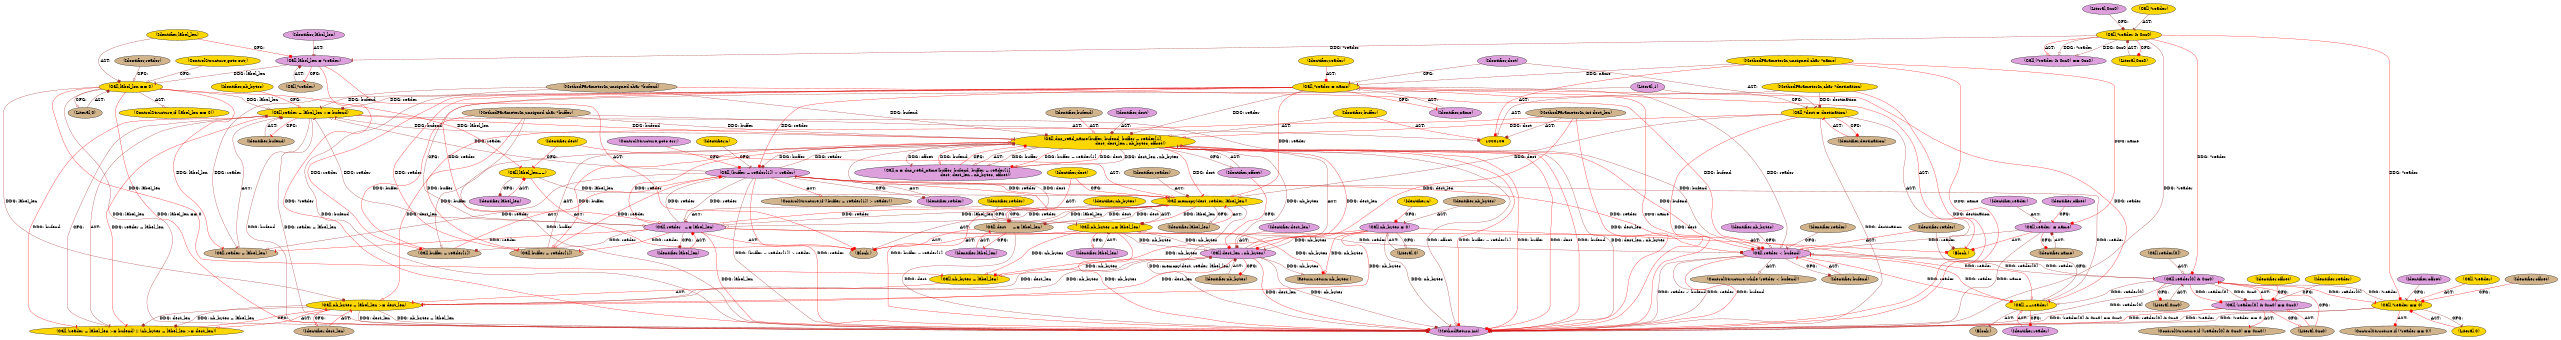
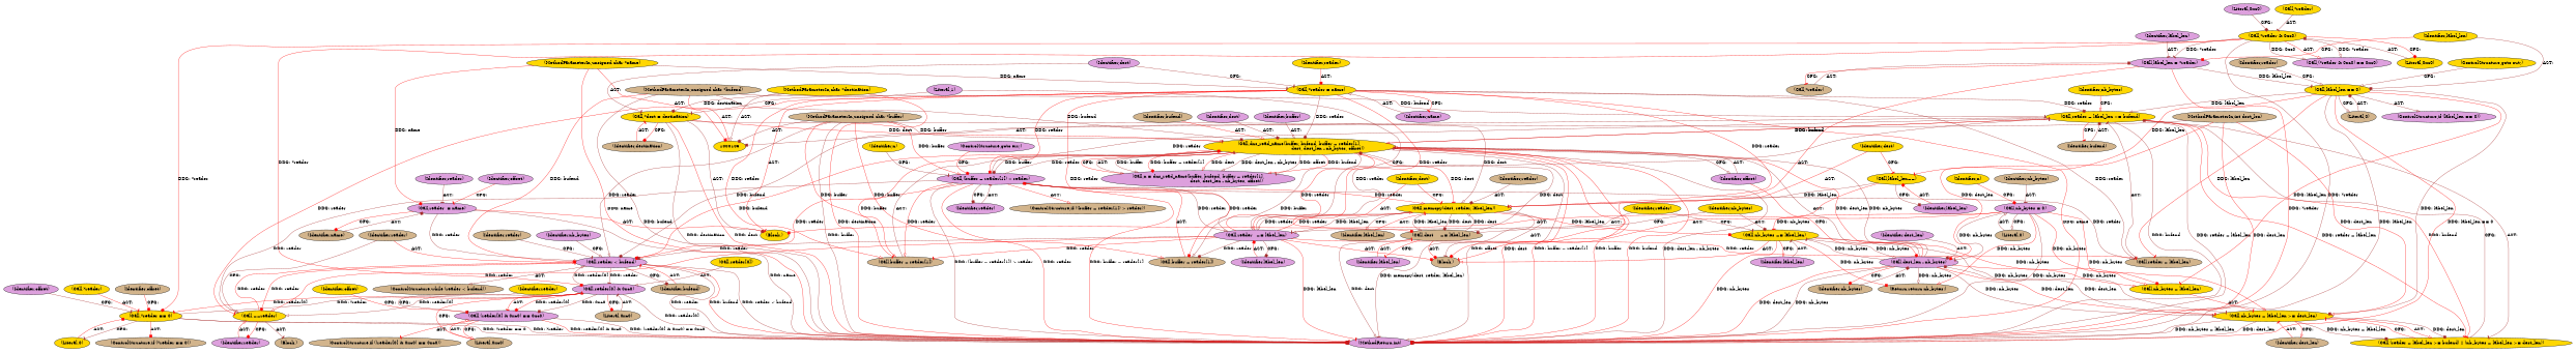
  digraph {
    node [fillcolor=gold style=filled]
    edge [arrowhead=box color=brown]
    n1 [fillcolor=plum label="(Call,reader < bufend)"]
    n2 [label="(Call,++reader)"]
    n3 [fillcolor=plum label="(Call,reader[0] & 0xc0)"]
    n4 [fillcolor=plum label="(MethodReturn,int)"]
    n5 [fillcolor=tan label="(ControlStructure,while (reader < bufend))"]
    n6 [fillcolor=tan label="(Identifier,bufend)"]
    n7 [fillcolor=tan label="(Block,)"]
    n8 [fillcolor=plum label="(Identifier,reader)"]
    n9 [label="(Call,*reader == 0)"]
    n10 [fillcolor=plum label="(Call,(reader[0] & 0xc0) == 0xc0)"]
    n11 [fillcolor=tan label="(Literal,0xc0)"]
    n12 [label="(Literal,0)"]
    n13 [fillcolor=tan label="(ControlStructure,if (*reader == 0))"]
    n14 [fillcolor=tan label="(ControlStructure,if ((reader[0] & 0xc0) == 0xc0))"]
    n15 [fillcolor=tan label="(Literal,0xc0)"]
    n16 [fillcolor=plum label="(Call,reader  = name)"]
    n17 [label="(Block,)"]
    n18 [fillcolor=tan label="(Identifier,name)"]
    n19 [label="(MethodParameterIn,unsigned char *name)"]
    n20 [label="(Call,*reader = name)"]
    1000105
    n22 [fillcolor=plum label="(Call,(buffer + reader[1]) > reader)"]
    n23 [label="(Call,dns_read_name(buffer, bufend, buffer + reader[1],\n                                         dest, dest_len - nb_bytes, offset))"]
    n24 [label="(Call,memcpy(dest, reader, label_len))"]
    n25 [fillcolor=plum label="(Call,reader   += label_len)"]
    n26 [label="(Call,reader + label_len >= bufend)"]
    n27 [fillcolor=tan label="(Call,reader + label_len)"]
    n28 [fillcolor=tan label="(Call,buffer + reader[1])"]
    n29 [fillcolor=tan label="(Call,buffer + reader[1])"]
    n30 [fillcolor=plum label="(Identifier,name)"]
    n31 [fillcolor=plum label="(Identifier,reader)"]
    n32 [fillcolor=tan label="(ControlStructure,if ((buffer + reader[1]) > reader))"]
    n33 [fillcolor=plum label="(Call,n = dns_read_name(buffer, bufend, buffer + reader[1],\n                                         dest, dest_len - nb_bytes, offset))"]
    n34 [fillcolor=plum label="(Identifier,offset)"]
    n35 [fillcolor=tan label="(Call,dest     += label_len)"]
    n36 [fillcolor=tan label="(Block,)"]
    n37 [label="(Call,nb_bytes += label_len)"]
    n38 [fillcolor=tan label="(Identifier,label_len)"]
    n39 [fillcolor=plum label="(Identifier,label_len)"]
    n40 [label="(Call,(reader + label_len >= bufend) || (nb_bytes + label_len >= dest_len))"]
    n41 [fillcolor=tan label="(Identifier,bufend)"]
    n42 [fillcolor=plum label="(Call,dest_len - nb_bytes)"]
    n43 [fillcolor=tan label="(MethodParameterIn,unsigned char *buffer)"]
    n44 [fillcolor=plum label="(Identifier,label_len)"]
    n45 [label="(Call,nb_bytes + label_len >= dest_len)"]
    n46 [label="(Call,nb_bytes + label_len)"]
    n47 [fillcolor=tan label="(Return,return nb_bytes;)"]
    n48 [fillcolor=plum label="(Identifier,label_len)"]
    n49 [label="(Call,*dest = destination)"]
    n50 [fillcolor=tan label="(Identifier,destination)"]
    n51 [label="(MethodParameterIn,char *destination)"]
    n52 [label="(Call,label_len++)"]
    n53 [fillcolor=plum label="(Identifier,label_len)"]
    n54 [label="(Call,label_len == 0)"]
    n55 [fillcolor=tan label="(Literal,0)"]
-   n56 [label="(ControlStructure,if (label_len == 0))"]
+   n56 [fillcolor=plum label="(ControlStructure,if (label_len == 0))"]
    n57 [fillcolor=tan label="(Identifier,dest_len)"]
    n58 [fillcolor=plum label="(Call,label_len = *reader)"]
    n59 [fillcolor=tan label="(Call,*reader)"]
    n60 [label="(Call,*reader & 0xc0)"]
    n61 [fillcolor=plum label="(Call,(*reader & 0xc0) == 0xc0)"]
    n62 [label="(Literal,0xc0)"]
    n63 [fillcolor=tan label="(Identifier,nb_bytes)"]
    n64 [fillcolor=plum label="(Call,nb_bytes = 0)"]
    n65 [fillcolor=tan label="(Literal,0)"]
    n66 [fillcolor=tan label="(MethodParameterIn,int dest_len)"]
    n67 [fillcolor=tan label="(MethodParameterIn,unsigned char *bufend)"]
    n68 [fillcolor=plum label="(Identifier,offset)"]
    n69 [label="(Identifier,label_len)"]
    n70 [label="(Identifier,dest)"]
    n71 [fillcolor=tan label="(Identifier,bufend)"]
    n72 [fillcolor=tan label="(Identifier,reader)"]
    n73 [fillcolor=tan label="(Identifier,reader)"]
    n74 [fillcolor=plum label="(Identifier,offset)"]
    n75 [label="(Identifier,reader)"]
    n76 [fillcolor=plum label="(Literal,1)"]
    n77 [fillcolor=plum label="(ControlStructure,goto err;)"]
    n78 [label="(Identifier,n)"]
    n79 [fillcolor=plum label="(Literal,0xc0)"]
    n80 [label="(Call,*reader)"]
    n81 [label="(Identifier,offset)"]
    n82 [fillcolor=plum label="(Identifier,dest)"]
    n83 [fillcolor=tan label="(Identifier,reader)"]
    n84 [label="(Identifier,n)"]
    n85 [fillcolor=tan label="(Identifier,reader)"]
    n86 [fillcolor=plum label="(Identifier,dest)"]
    n87 [fillcolor=tan label="(Identifier,nb_bytes)"]
    n88 [fillcolor=plum label="(Identifier,reader)"]
    n89 [label="(Call,*reader)"]
    n90 [label="(Identifier,nb_bytes)"]
    n91 [label="(Identifier,dest)"]
-   n92 [label="(Identifier,buffer)"]
-   n93 [fillcolor=tan label="(Call,reader[0])"]
+   n92 [fillcolor=plum label="(Identifier,buffer)"]
+   n93 [label="(Call,reader[0])"]
    n94 [fillcolor=plum label="(Identifier,nb_bytes)"]
    n95 [label="(Identifier,reader)"]
    n96 [label="(Identifier,nb_bytes)"]
    n97 [fillcolor=tan label="(Identifier,offset)"]
    n98 [fillcolor=plum label="(Identifier,dest_len)"]
    n99 [label="(ControlStructure,goto out;)"]
    n100 [label="(Identifier,reader)"]
    n101 [fillcolor=plum label="(Identifier,label_len)"]
    n1 -> n2 [color=red label="DDG: reader"]
    n1 -> n3 [arrowhead=tee label="DDG: reader"]
    n1 -> n4 [arrowhead=tee label="DDG: reader < bufend"]
    n1 -> n4 [label="DDG: reader"]
    n1 -> n4 [color=red label="DDG: bufend"]
    n1 -> n5 [arrowhead=onormal label="AST: "]
    n1 -> n6 [label="CFG: "]
    n2 -> n1 [arrowhead=tee color=red label="DDG: reader"]
    n2 -> n7 [arrowhead=tee label="AST: "]
    n2 -> n8 [color=red label="CFG: "]
    n3 -> n1 [arrowhead=onormal label="DDG: reader[0]"]
    n3 -> n2 [arrowhead=onormal label="DDG: reader[0]"]
    n3 -> n4 [arrowhead=onormal label="DDG: reader[0]"]
    n3 -> n9 [arrowhead=tee color=red label="DDG: reader[0]"]
    n3 -> n10 [arrowhead=tee color=red label="AST: "]
    n3 -> n10 [color=red label="DDG: reader[0]"]
    n3 -> n10 [label="DDG: 0xc0"]
    n3 -> n11 [color=red label="CFG: "]
    n6 -> n1 [arrowhead=tee color=red label="AST: "]
    n8 -> n2 [arrowhead=onormal color=red label="AST: "]
    n9 -> n3 [arrowhead=onormal label="DDG: *reader"]
    n9 -> n4 [label="DDG: *reader"]
    n9 -> n4 [arrowhead=onormal label="DDG: *reader == 0"]
    n9 -> n12 [arrowhead=tee label="CFG: "]
    n9 -> n13 [color=red label="AST: "]
    n10 -> n4 [arrowhead=onormal label="DDG: (reader[0] & 0xc0) == 0xc0"]
    n10 -> n4 [color=red label="DDG: reader[0] & 0xc0"]
    n10 -> n14 [arrowhead=tee color=red label="AST: "]
    n10 -> n15 [arrowhead=onormal color=red label="CFG: "]
    n11 -> n3 [arrowhead=tee label="AST: "]
    n12 -> n9 [color=red label="AST: "]
    n15 -> n3 [arrowhead=tee color=red label="CFG: "]
    n15 -> n10 [arrowhead=onormal color=red label="AST: "]
    n16 -> n1 [arrowhead=onormal label="DDG: reader"]
    n16 -> n4 [label="DDG: name"]
    n16 -> n17 [color=red label="AST: "]
    n16 -> n18 [color=red label="CFG: "]
    n18 -> n16 [label="AST: "]
    n19 -> n4 [arrowhead=onormal color=red label="DDG: name"]
    n19 -> n16 [color=red label="DDG: name"]
    n19 -> n20 [arrowhead=tee label="DDG: name"]
    n19 -> 1000105 [color=red label="AST: "]
-   n20 -> n1 [arrowhead=onormal label="DDG: reader"]
+   n43 -> n1 [arrowhead=onormal label="DDG: reader"]
    n20 -> n2 [arrowhead=tee color=red label="DDG: reader"]
    n20 -> n4 [arrowhead=tee color=red label="DDG: name"]
    n20 -> n17 [arrowhead=tee color=red label="AST: "]
    n20 -> n22 [color=red label="DDG: reader"]
    n20 -> n23 [label="DDG: reader"]
    n20 -> n24 [arrowhead=onormal color=red label="DDG: reader"]
    n20 -> n25 [arrowhead=onormal color=red label="DDG: reader"]
    n20 -> n26 [label="DDG: reader"]
    n20 -> n27 [arrowhead=tee label="DDG: reader"]
    n20 -> n28 [arrowhead=onormal color=red label="DDG: reader"]
    n20 -> n29 [color=red label="DDG: reader"]
    n20 -> n30 [arrowhead=tee color=red label="CFG: "]
    n22 -> n1 [color=red label="DDG: reader"]
    n22 -> n2 [arrowhead=onormal label="DDG: reader"]
    n22 -> n4 [label="DDG: (buffer + reader[1]) > reader"]
    n22 -> n4 [arrowhead=onormal color=red label="DDG: reader"]
    n22 -> n4 [arrowhead=tee color=red label="DDG: buffer + reader[1]"]
    n22 -> n23 [arrowhead=onormal label="DDG: reader"]
    n22 -> n24 [arrowhead=onormal color=red label="DDG: reader"]
    n22 -> n25 [arrowhead=onormal label="DDG: reader"]
    n22 -> n26 [arrowhead=onormal label="DDG: reader"]
    n22 -> n27 [arrowhead=onormal label="DDG: reader"]
    n22 -> n28 [arrowhead=onormal color=red label="DDG: reader"]
    n22 -> n31 [label="CFG: "]
    n22 -> n32 [arrowhead=onormal color=red label="AST: "]
    n23 -> n1 [color=red label="DDG: bufend"]
    n23 -> n4 [arrowhead=onormal label="DDG: offset"]
    n23 -> n4 [color=red label="DDG: dest"]
    n23 -> n4 [color=red label="DDG: buffer + reader[1]"]
    n23 -> n4 [arrowhead=onormal color=red label="DDG: buffer"]
    n23 -> n4 [arrowhead=tee color=red label="DDG: bufend"]
    n23 -> n4 [arrowhead=tee label="DDG: dest_len - nb_bytes"]
    n23 -> n22 [label="DDG: buffer"]
    n23 -> n24 [arrowhead=tee color=red label="DDG: dest"]
    n23 -> n26 [arrowhead=tee label="DDG: bufend"]
    n23 -> n28 [arrowhead=onormal color=red label="DDG: buffer"]
    n23 -> n29 [arrowhead=onormal label="DDG: buffer"]
    n23 -> n33 [arrowhead=onormal label="AST: "]
    n23 -> n33 [arrowhead=onormal label="DDG: buffer"]
    n23 -> n33 [color=red label="DDG: buffer + reader[1]"]
    n23 -> n33 [arrowhead=onormal color=red label="DDG: dest"]
    n23 -> n33 [arrowhead=onormal label="DDG: dest_len - nb_bytes"]
    n23 -> n33 [arrowhead=tee label="DDG: offset"]
    n23 -> n33 [arrowhead=onormal color=red label="DDG: bufend"]
    n23 -> n34 [arrowhead=onormal label="CFG: "]
    n24 -> n4 [arrowhead=tee label="DDG: memcpy(dest, reader, label_len)"]
    n24 -> n25 [arrowhead=onormal label="DDG: label_len"]
    n24 -> n25 [arrowhead=onormal label="DDG: reader"]
    n24 -> n35 [arrowhead=onormal label="DDG: label_len"]
    n24 -> n35 [label="DDG: dest"]
    n24 -> n36 [arrowhead=tee label="AST: "]
    n24 -> n37 [color=red label="DDG: label_len"]
    n24 -> n38 [arrowhead=onormal label="CFG: "]
    n25 -> n1 [label="DDG: reader"]
    n25 -> n2 [arrowhead=onormal color=red label="DDG: reader"]
    n25 -> n4 [arrowhead=tee color=red label="DDG: label_len"]
    n25 -> n22 [arrowhead=onormal label="DDG: reader"]
    n25 -> n23 [arrowhead=onormal color=red label="DDG: reader"]
    n25 -> n24 [arrowhead=onormal color=red label="DDG: reader"]
    n25 -> n26 [arrowhead=tee label="DDG: reader"]
    n25 -> n27 [arrowhead=tee color=red label="DDG: reader"]
    n25 -> n28 [arrowhead=tee color=red label="DDG: reader"]
    n25 -> n29 [label="DDG: reader"]
    n25 -> n36 [color=red label="AST: "]
    n25 -> n39 [label="CFG: "]
    n26 -> n1 [label="DDG: bufend"]
    n26 -> n4 [label="DDG: bufend"]
    n26 -> n4 [label="DDG: reader + label_len"]
    n26 -> n23 [arrowhead=onormal color=red label="DDG: bufend"]
    n26 -> n40 [arrowhead=tee label="AST: "]
    n26 -> n40 [arrowhead=tee color=red label="DDG: reader + label_len"]
    n26 -> n40 [arrowhead=tee color=red label="DDG: bufend"]
    n26 -> n41 [arrowhead=tee color=red label="CFG: "]
    n27 -> n26 [arrowhead=tee label="AST: "]
    n28 -> n23 [arrowhead=tee label="AST: "]
    n29 -> n22 [color=red label="AST: "]
    n30 -> n20 [arrowhead=onormal label="AST: "]
    n31 -> n22 [arrowhead=tee label="AST: "]
    n33 -> n23 [color=red label="CFG: "]
    n34 -> n23 [arrowhead=tee label="AST: "]
    n34 -> n42 [color=red label="CFG: "]
    n35 -> n4 [arrowhead=onormal label="DDG: dest"]
    n35 -> n23 [label="DDG: dest"]
    n35 -> n24 [arrowhead=onormal label="DDG: dest"]
    n35 -> n36 [color=red label="AST: "]
    n35 -> n44 [arrowhead=tee color=red label="CFG: "]
    n37 -> n4 [arrowhead=onormal color=red label="DDG: nb_bytes"]
    n37 -> n36 [arrowhead=onormal color=red label="AST: "]
    n37 -> n42 [arrowhead=onormal label="DDG: nb_bytes"]
+   n37 -> n45 [arrowhead=tee label="DDG: nb_bytes"]
    n37 -> n46 [arrowhead=onormal color=red label="DDG: nb_bytes"]
    n37 -> n47 [color=red label="DDG: nb_bytes"]
    n37 -> n48 [arrowhead=onormal color=red label="CFG: "]
    n38 -> n24 [arrowhead=tee color=red label="AST: "]
    n39 -> n25 [color=red label="AST: "]
    n40 -> n26 [label="CFG: "]
    n40 -> n45 [arrowhead=tee color=red label="CFG: "]
    n41 -> n26 [label="AST: "]
    n42 -> n4 [label="DDG: nb_bytes"]
    n42 -> n4 [color=red label="DDG: dest_len"]
    n42 -> n23 [arrowhead=onormal label="AST: "]
    n42 -> n23 [arrowhead=onormal color=red label="DDG: dest_len"]
    n42 -> n23 [arrowhead=tee label="DDG: nb_bytes"]
-   n42 -> n37 [arrowhead=onormal label="DDG: nb_bytes"]
+   n42 -> n37 [arrowhead=tee label="DDG: nb_bytes"]
    n42 -> n45 [arrowhead=tee label="DDG: nb_bytes"]
    n42 -> n45 [arrowhead=tee color=red label="DDG: dest_len"]
    n42 -> n46 [arrowhead=onormal color=red label="DDG: nb_bytes"]
    n42 -> n47 [arrowhead=onormal label="DDG: nb_bytes"]
    n42 -> n63 [color=red label="CFG: "]
    n43 -> n4 [arrowhead=tee label="DDG: buffer"]
    n43 -> 1000105 [label="AST: "]
+   n43 -> n22 [arrowhead=onormal color=red label="DDG: buffer"]
    n43 -> n23 [arrowhead=tee label="DDG: buffer"]
    n43 -> n28 [arrowhead=tee color=red label="DDG: buffer"]
    n43 -> n29 [arrowhead=onormal color=red label="DDG: buffer"]
    n44 -> n35 [arrowhead=tee color=red label="AST: "]
    n45 -> n4 [label="DDG: dest_len"]
    n45 -> n4 [arrowhead=tee label="DDG: nb_bytes + label_len"]
    n45 -> n40 [arrowhead=onormal color=red label="AST: "]
    n45 -> n40 [label="DDG: nb_bytes + label_len"]
    n45 -> n40 [label="DDG: dest_len"]
    n45 -> n42 [label="DDG: dest_len"]
    n45 -> n57 [arrowhead=onormal color=red label="CFG: "]
    n46 -> n45 [arrowhead=tee color=red label="AST: "]
    n48 -> n37 [arrowhead=tee label="AST: "]
    n49 -> n4 [arrowhead=tee label="DDG: destination"]
    n49 -> n4 [arrowhead=tee color=red label="DDG: dest"]
    n49 -> n17 [label="AST: "]
    n49 -> n23 [arrowhead=onormal color=red label="DDG: dest"]
    n49 -> n24 [arrowhead=onormal label="DDG: dest"]
    n49 -> n50 [color=red label="CFG: "]
    n50 -> n49 [arrowhead=tee color=red label="AST: "]
    n51 -> n4 [arrowhead=onormal color=red label="DDG: destination"]
    n51 -> 1000105 [arrowhead=onormal label="AST: "]
    n51 -> n49 [label="DDG: destination"]
    n52 -> n24 [arrowhead=tee label="DDG: label_len"]
    n52 -> n36 [arrowhead=tee color=red label="AST: "]
    n52 -> n53 [label="CFG: "]
    n53 -> n52 [color=red label="AST: "]
    n54 -> n4 [arrowhead=tee label="DDG: label_len"]
    n54 -> n4 [arrowhead=tee color=red label="DDG: label_len == 0"]
    n54 -> n26 [arrowhead=onormal label="DDG: label_len"]
    n54 -> n27 [arrowhead=tee color=red label="DDG: label_len"]
    n54 -> n45 [label="DDG: label_len"]
    n54 -> n46 [arrowhead=tee color=red label="DDG: label_len"]
    n54 -> n52 [arrowhead=tee color=red label="DDG: label_len"]
    n54 -> n55 [arrowhead=onormal label="CFG: "]
    n54 -> n56 [arrowhead=onormal label="AST: "]
    n55 -> n54 [label="AST: "]
    n57 -> n45 [arrowhead=tee color=red label="AST: "]
    n58 -> n4 [arrowhead=tee color=red label="DDG: *reader"]
    n58 -> n36 [color=red label="AST: "]
    n58 -> n54 [arrowhead=tee label="DDG: label_len"]
    n58 -> n59 [arrowhead=tee color=red label="CFG: "]
    n59 -> n58 [label="AST: "]
    n60 -> n3 [color=red label="DDG: *reader"]
    n60 -> n4 [arrowhead=onormal label="DDG: *reader"]
    n60 -> n9 [color=red label="DDG: *reader"]
    n60 -> n58 [arrowhead=tee label="DDG: *reader"]
    n60 -> n61 [arrowhead=onormal color=red label="AST: "]
    n60 -> n61 [arrowhead=onormal label="DDG: *reader"]
    n60 -> n61 [arrowhead=onormal label="DDG: 0xc0"]
    n60 -> n62 [color=red label="CFG: "]
    n62 -> n60 [label="AST: "]
    n63 -> n42 [label="AST: "]
    n64 -> n4 [arrowhead=tee label="DDG: nb_bytes"]
    n64 -> n17 [color=red label="AST: "]
+   n64 -> n37 [arrowhead=tee color=red label="DDG: nb_bytes"]
    n64 -> n42 [arrowhead=tee label="DDG: nb_bytes"]
    n64 -> n45 [arrowhead=onormal color=red label="DDG: nb_bytes"]
    n64 -> n46 [color=red label="DDG: nb_bytes"]
    n64 -> n47 [arrowhead=onormal color=red label="DDG: nb_bytes"]
    n64 -> n65 [arrowhead=onormal label="CFG: "]
    n65 -> n64 [arrowhead=onormal label="AST: "]
    n66 -> n4 [arrowhead=tee color=red label="DDG: dest_len"]
    n66 -> 1000105 [label="AST: "]
    n66 -> n42 [color=red label="DDG: dest_len"]
    n66 -> n45 [arrowhead=onormal color=red label="DDG: dest_len"]
    n67 -> n1 [color=red label="DDG: bufend"]
    n67 -> n4 [arrowhead=tee label="DDG: bufend"]
-   n92 -> 1000105 [arrowhead=onormal color=red label="AST: "]
+   n67 -> 1000105 [arrowhead=onormal color=red label="AST: "]
    n67 -> n23 [label="DDG: bufend"]
    n67 -> n26 [arrowhead=tee label="DDG: bufend"]
    n68 -> n16 [arrowhead=tee color=red label="CFG: "]
    n69 -> n54 [label="AST: "]
    n69 -> n58 [color=red label="CFG: "]
    n70 -> n24 [arrowhead=tee color=red label="CFG: "]
    n70 -> n35 [color=red label="AST: "]
    n71 -> n23 [arrowhead=onormal color=red label="AST: "]
    n72 -> n24 [label="AST: "]
    n73 -> n54 [arrowhead=onormal label="CFG: "]
    n74 -> n9 [arrowhead=tee label="CFG: "]
    n75 -> n25 [arrowhead=tee label="AST: "]
    n75 -> n37 [arrowhead=tee label="CFG: "]
    n76 -> n25 [arrowhead=onormal label="CFG: "]
    n76 -> n49 [arrowhead=tee label="CFG: "]
    n77 -> n22 [color=red label="CFG: "]
    n78 -> n22 [arrowhead=tee label="CFG: "]
    n79 -> n60 [label="CFG: "]
    n80 -> n9 [arrowhead=tee color=red label="AST: "]
    n81 -> n10 [color=red label="CFG: "]
    n82 -> n23 [label="AST: "]
    n83 -> n1 [arrowhead=onormal color=red label="AST: "]
    n83 -> n2 [arrowhead=onormal label="CFG: "]
    n84 -> n64 [color=red label="CFG: "]
    n85 -> n1 [arrowhead=tee label="CFG: "]
    n86 -> n20 [arrowhead=tee label="CFG: "]
    n86 -> n49 [arrowhead=tee label="AST: "]
    n87 -> n64 [arrowhead=tee label="AST: "]
    n88 -> n16 [arrowhead=tee label="AST: "]
    n89 -> n60 [arrowhead=tee label="AST: "]
    n90 -> n26 [arrowhead=onormal color=red label="CFG: "]
    n91 -> n24 [arrowhead=onormal color=red label="AST: "]
    n91 -> n52 [arrowhead=tee color=red label="CFG: "]
    n92 -> n23 [arrowhead=onormal label="AST: "]
    n93 -> n3 [arrowhead=onormal label="AST: "]
    n94 -> n1 [arrowhead=onormal label="CFG: "]
    n95 -> n20 [color=red label="AST: "]
    n96 -> n35 [label="CFG: "]
    n96 -> n37 [label="AST: "]
    n97 -> n9 [color=red label="CFG: "]
    n98 -> n42 [label="AST: "]
    n99 -> n54 [arrowhead=onormal label="CFG: "]
    n100 -> n10 [arrowhead=tee label="CFG: "]
    n101 -> n58 [arrowhead=tee label="AST: "]
  }
